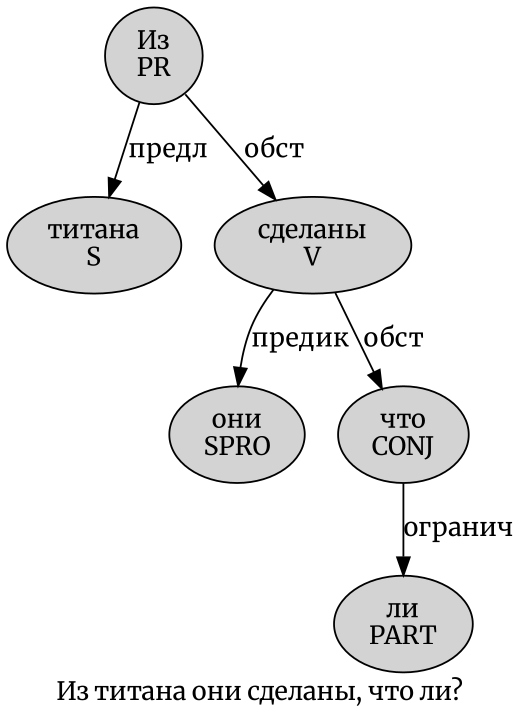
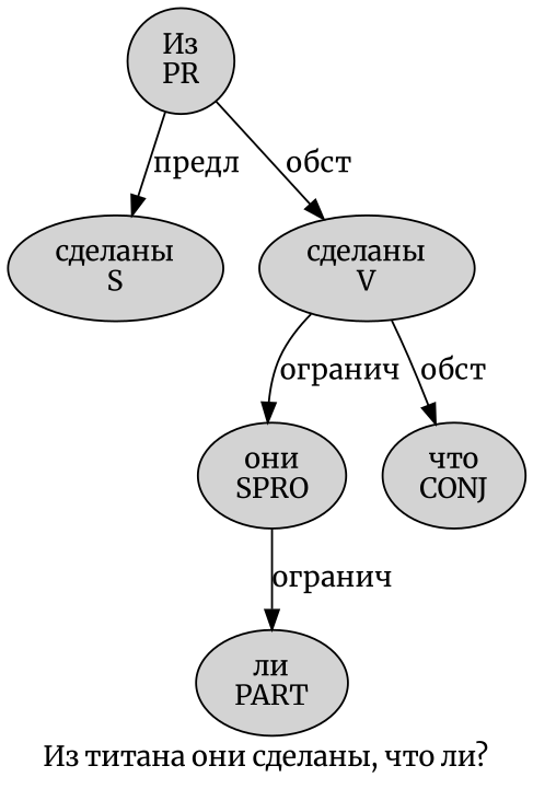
  digraph {
    fontname=Merriweather
    label="Из титана они сделаны, что ли?"
    node [fillcolor=lightgray fontname=Merriweather penwidth=1 shape=ellipse style=filled]
    edge [fontname=Merriweather]
    n1 [label="Из\nPR"]
-   n2 [label="титана\nS"]
+   n2 [label="сделаны\nS"]
    n3 [label="сделаны\nV"]
    n4 [label="они\nSPRO"]
    n5 [label="что\nCONJ"]
    n6 [label="ли\nPART"]
    n1 -> n2 [label="предл"]
    n1 -> n3 [label="обст"]
-   n3 -> n4 [label="предик"]
+   n3 -> n4 [label="огранич"]
    n3 -> n5 [label="обст"]
-   n5 -> n6 [label="огранич"]
+   n4 -> n6 [label="огранич"]
  }
